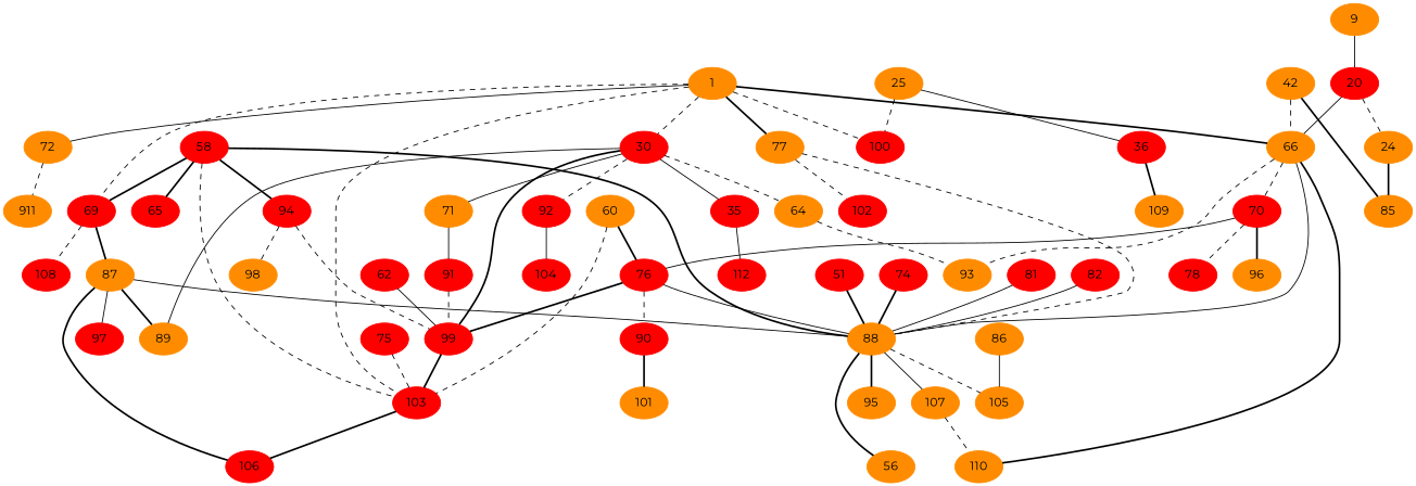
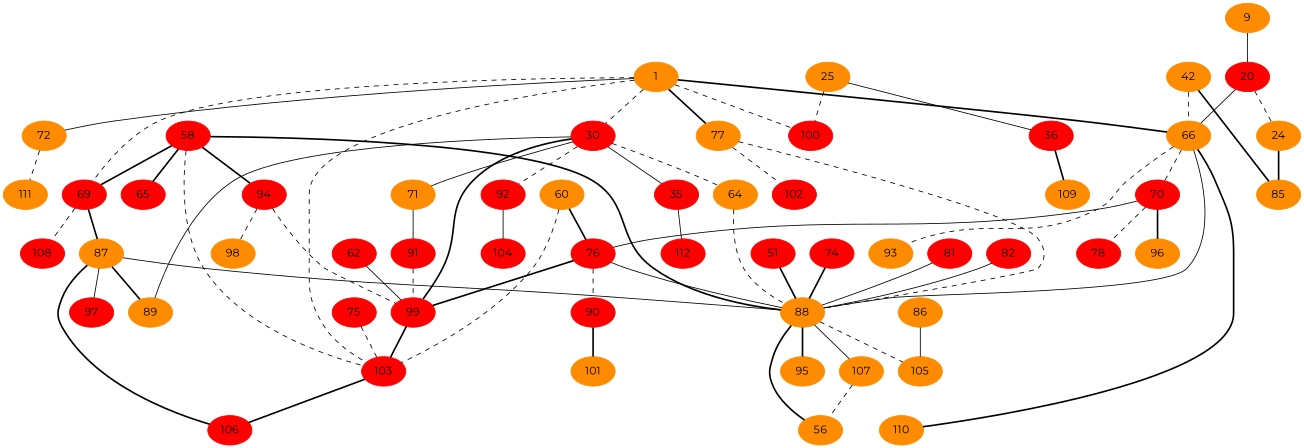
  graph {
    fontname=Montserrat
    node [color=red fontname=Montserrat style=filled]
    edge [fontname=Montserrat style=dashed]
    30 [super="+29"]
    35
    64 [color=darkorange super="+63"]
    71 [color=darkorange]
    89 [color=darkorange super="+79"]
    92
    99 [super="+49+67+52"]
    1 [color=darkorange]
    66 [color=darkorange super="+2+3"]
    69 [super="+59"]
    72 [color=darkorange super="+27"]
    77 [color=darkorange super="+61"]
    100 [super="+16"]
    103 [super="+6+44"]
    88 [color=darkorange super="+55+73+84"]
    93 [color=darkorange]
    70 [super="+31+26+37"]
    110 [color=darkorange]
    87 [color=darkorange super="+80"]
    108
-   111 [color=darkorange label=911]
+   111 [color=darkorange]
    102
    106
    20 [super="+5"]
    24 [color=darkorange]
    9 [color=darkorange]
    85 [color=darkorange]
    25 [color=darkorange]
    36
    109 [color=darkorange]
    112
    91
    104
    42 [color=darkorange super="+34"]
    105 [color=darkorange super="+50"]
    95 [color=darkorange]
    107 [color=darkorange]
    51
    56 [color=darkorange]
    58 [super="+57"]
    65
    94 [super="+83"]
    98 [color=darkorange]
    60 [color=darkorange super="+46"]
    76 [super="+21+47+48+53"]
    90
    62
    78
    96 [color=darkorange]
    97
    74
    75
    101 [color=darkorange]
    81
    82
    86 [color=darkorange]
    30 -- 35 [style=solid]
    30 -- 64 [weight=2]
    30 -- 71 [style=solid]
    30 -- 89 [style=solid]
    30 -- 92
    30 -- 99 [style=bold]
    35 -- 112 [style=solid]
-   64 -- 93
+   64 -- 88
    71 -- 91 [style=solid]
    92 -- 104 [style=solid]
    99 -- 103 [style=bold weight=2]
    1 -- 30
    1 -- 66 [style=bold]
    1 -- 69
    1 -- 72 [style=solid]
    1 -- 77 [style=bold weight=2]
    1 -- 100
    1 -- 103
    66 -- 88 [style=solid]
    66 -- 93
    66 -- 70
    66 -- 110 [style=bold]
    69 -- 87 [style=bold]
    69 -- 108
    72 -- 111
    77 -- 88
    77 -- 102
    103 -- 106 [style=bold]
    88 -- 105
    88 -- 95 [style=bold]
    88 -- 107 [style=solid]
    70 -- 76 [style=solid]
    70 -- 78
    70 -- 96 [style=bold]
    87 -- 89 [style=bold]
    87 -- 88 [style=solid]
    87 -- 106 [style=bold]
    87 -- 97 [style=solid]
    20 -- 66 [style=solid weight=2]
    20 -- 24
    24 -- 85 [style=bold]
    9 -- 20 [style=solid]
    25 -- 100
    25 -- 36 [style=solid]
    36 -- 109 [style=bold]
    91 -- 99
    42 -- 66
    42 -- 85 [style=bold]
-   107 -- 110
+   107 -- 56
    51 -- 88 [style=bold]
    56 -- 88 [style=bold]
    58 -- 69 [style=bold]
    58 -- 103
    58 -- 88 [style=bold]
    58 -- 65 [style=bold]
    58 -- 94 [style=bold]
    94 -- 99
    94 -- 98
    60 -- 103 [weight=2]
    60 -- 76 [style=bold]
    76 -- 99 [style=bold]
    76 -- 88 [style=solid weight=2]
    76 -- 90
    90 -- 101 [style=bold]
    62 -- 99 [style=solid]
    74 -- 88 [style=bold]
    75 -- 103
    81 -- 88 [style=solid]
    82 -- 88 [style=solid]
    86 -- 105 [style=solid]
  }
